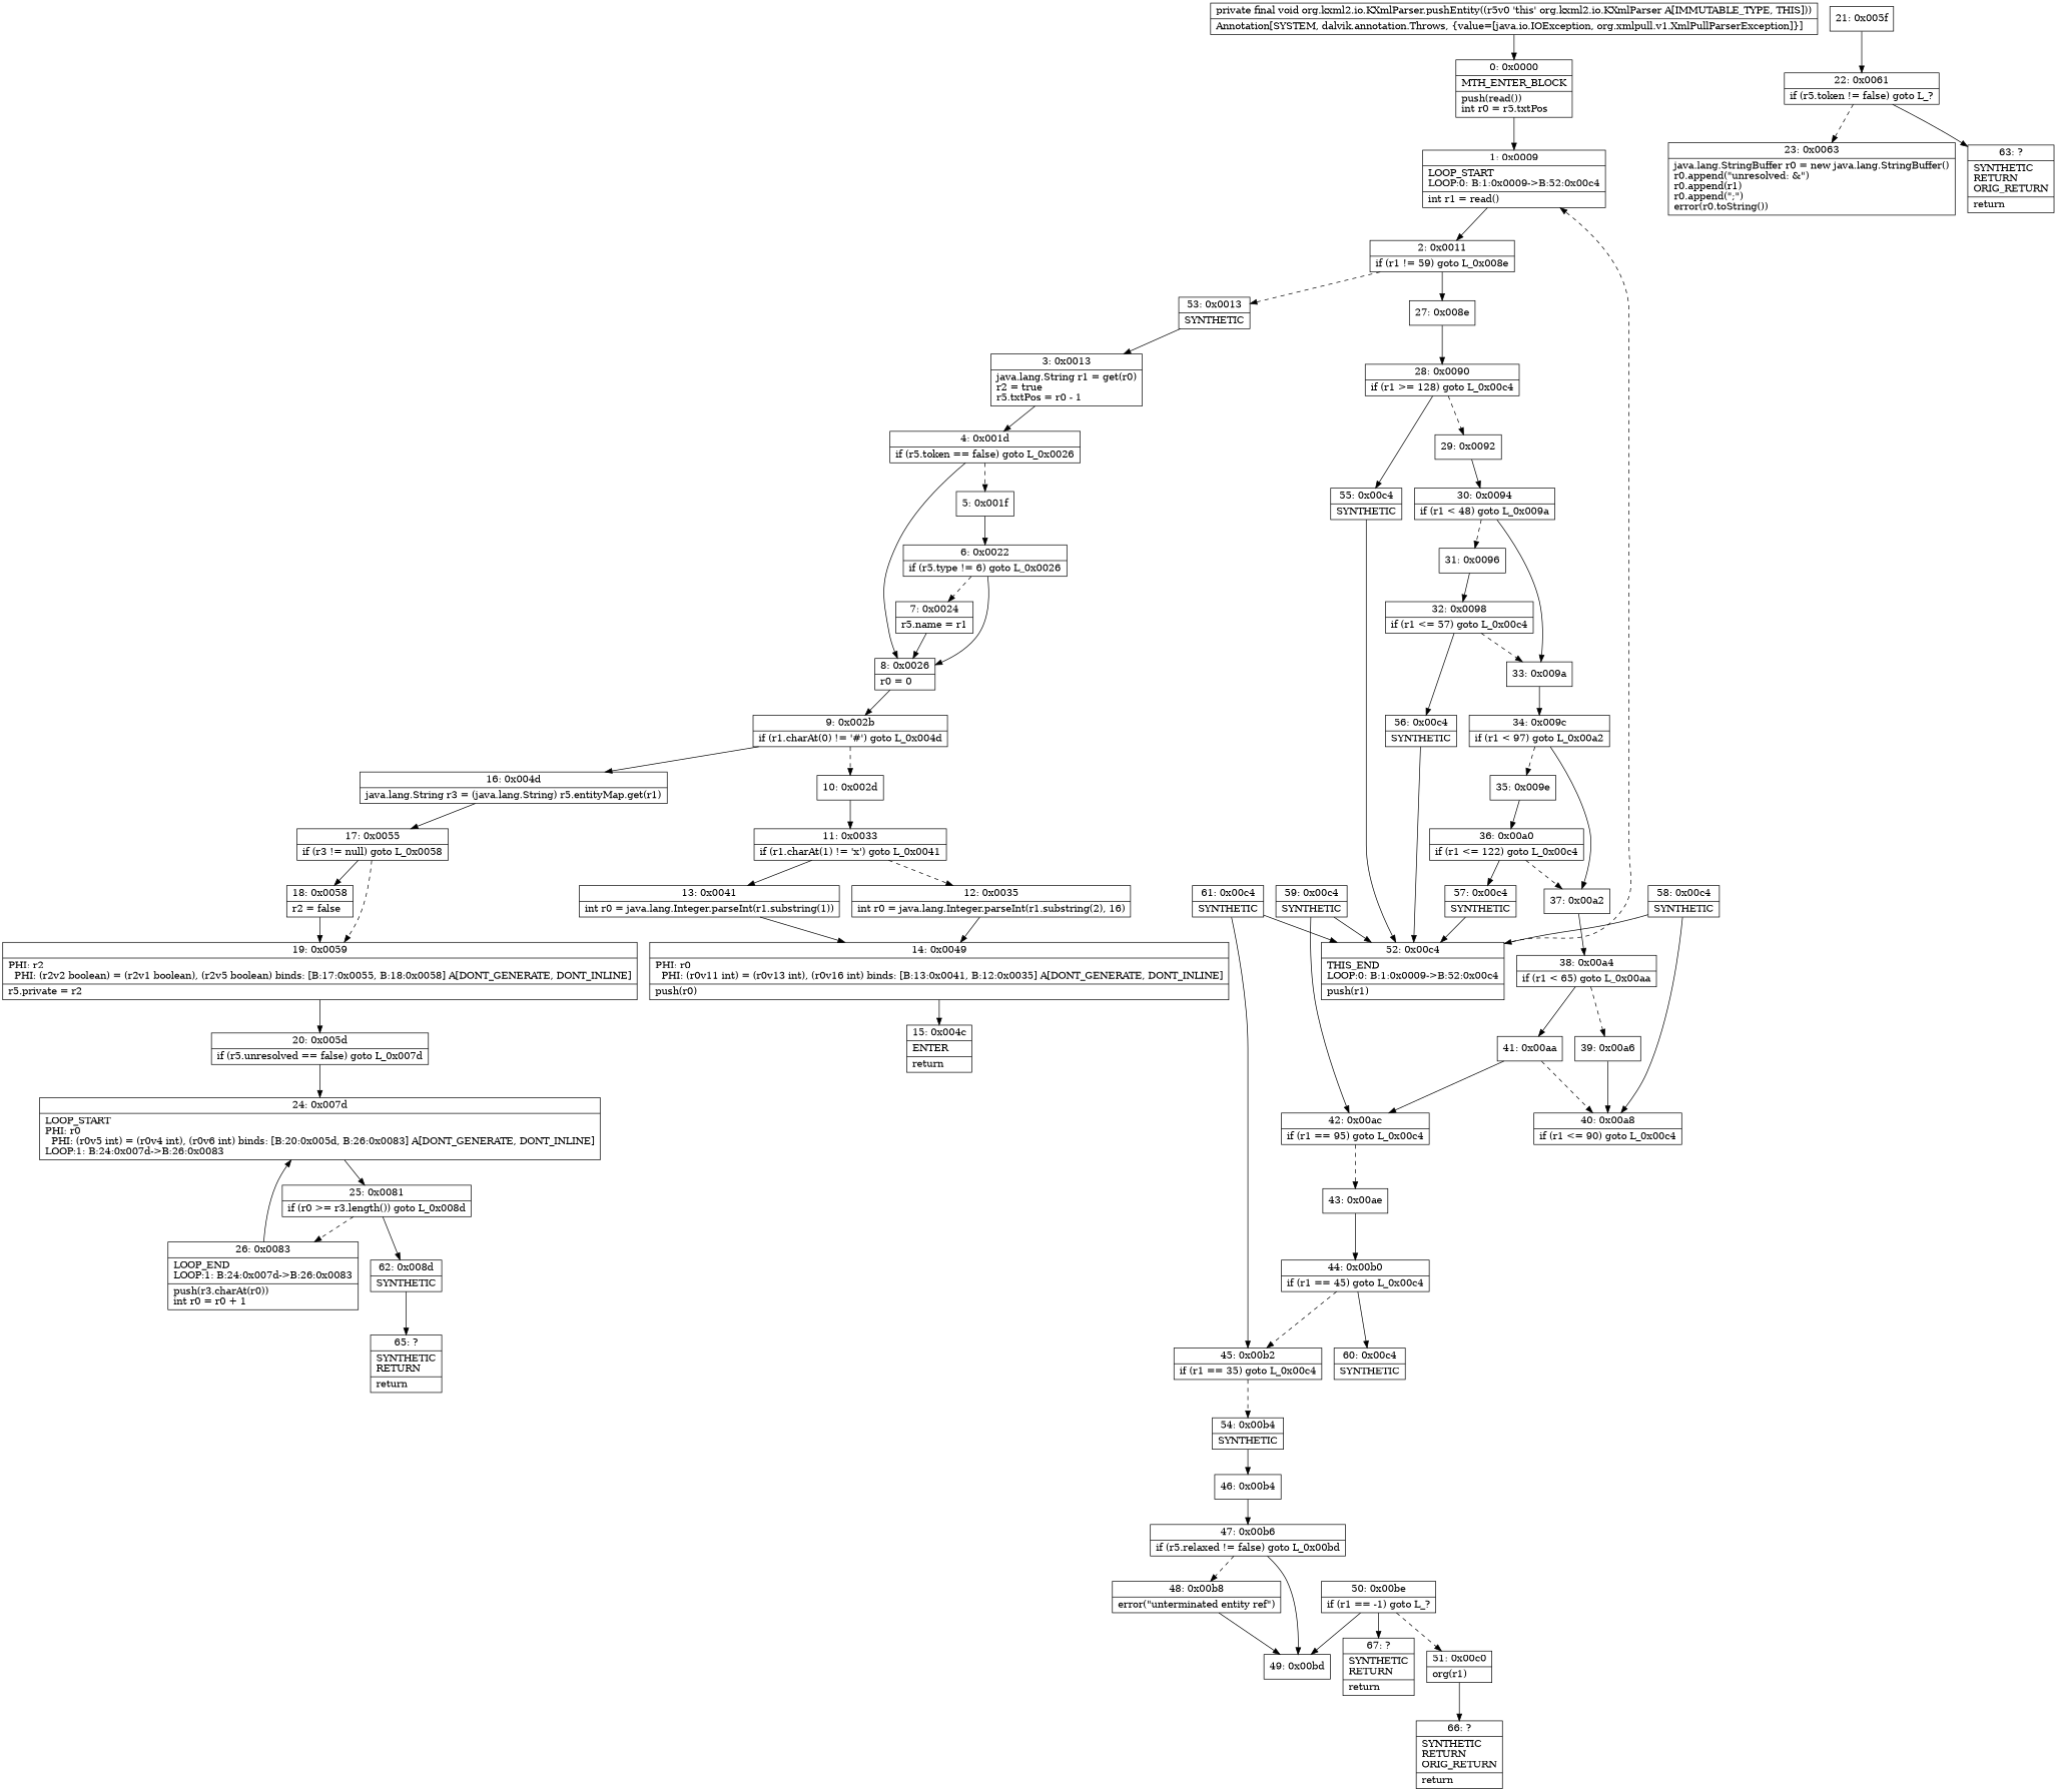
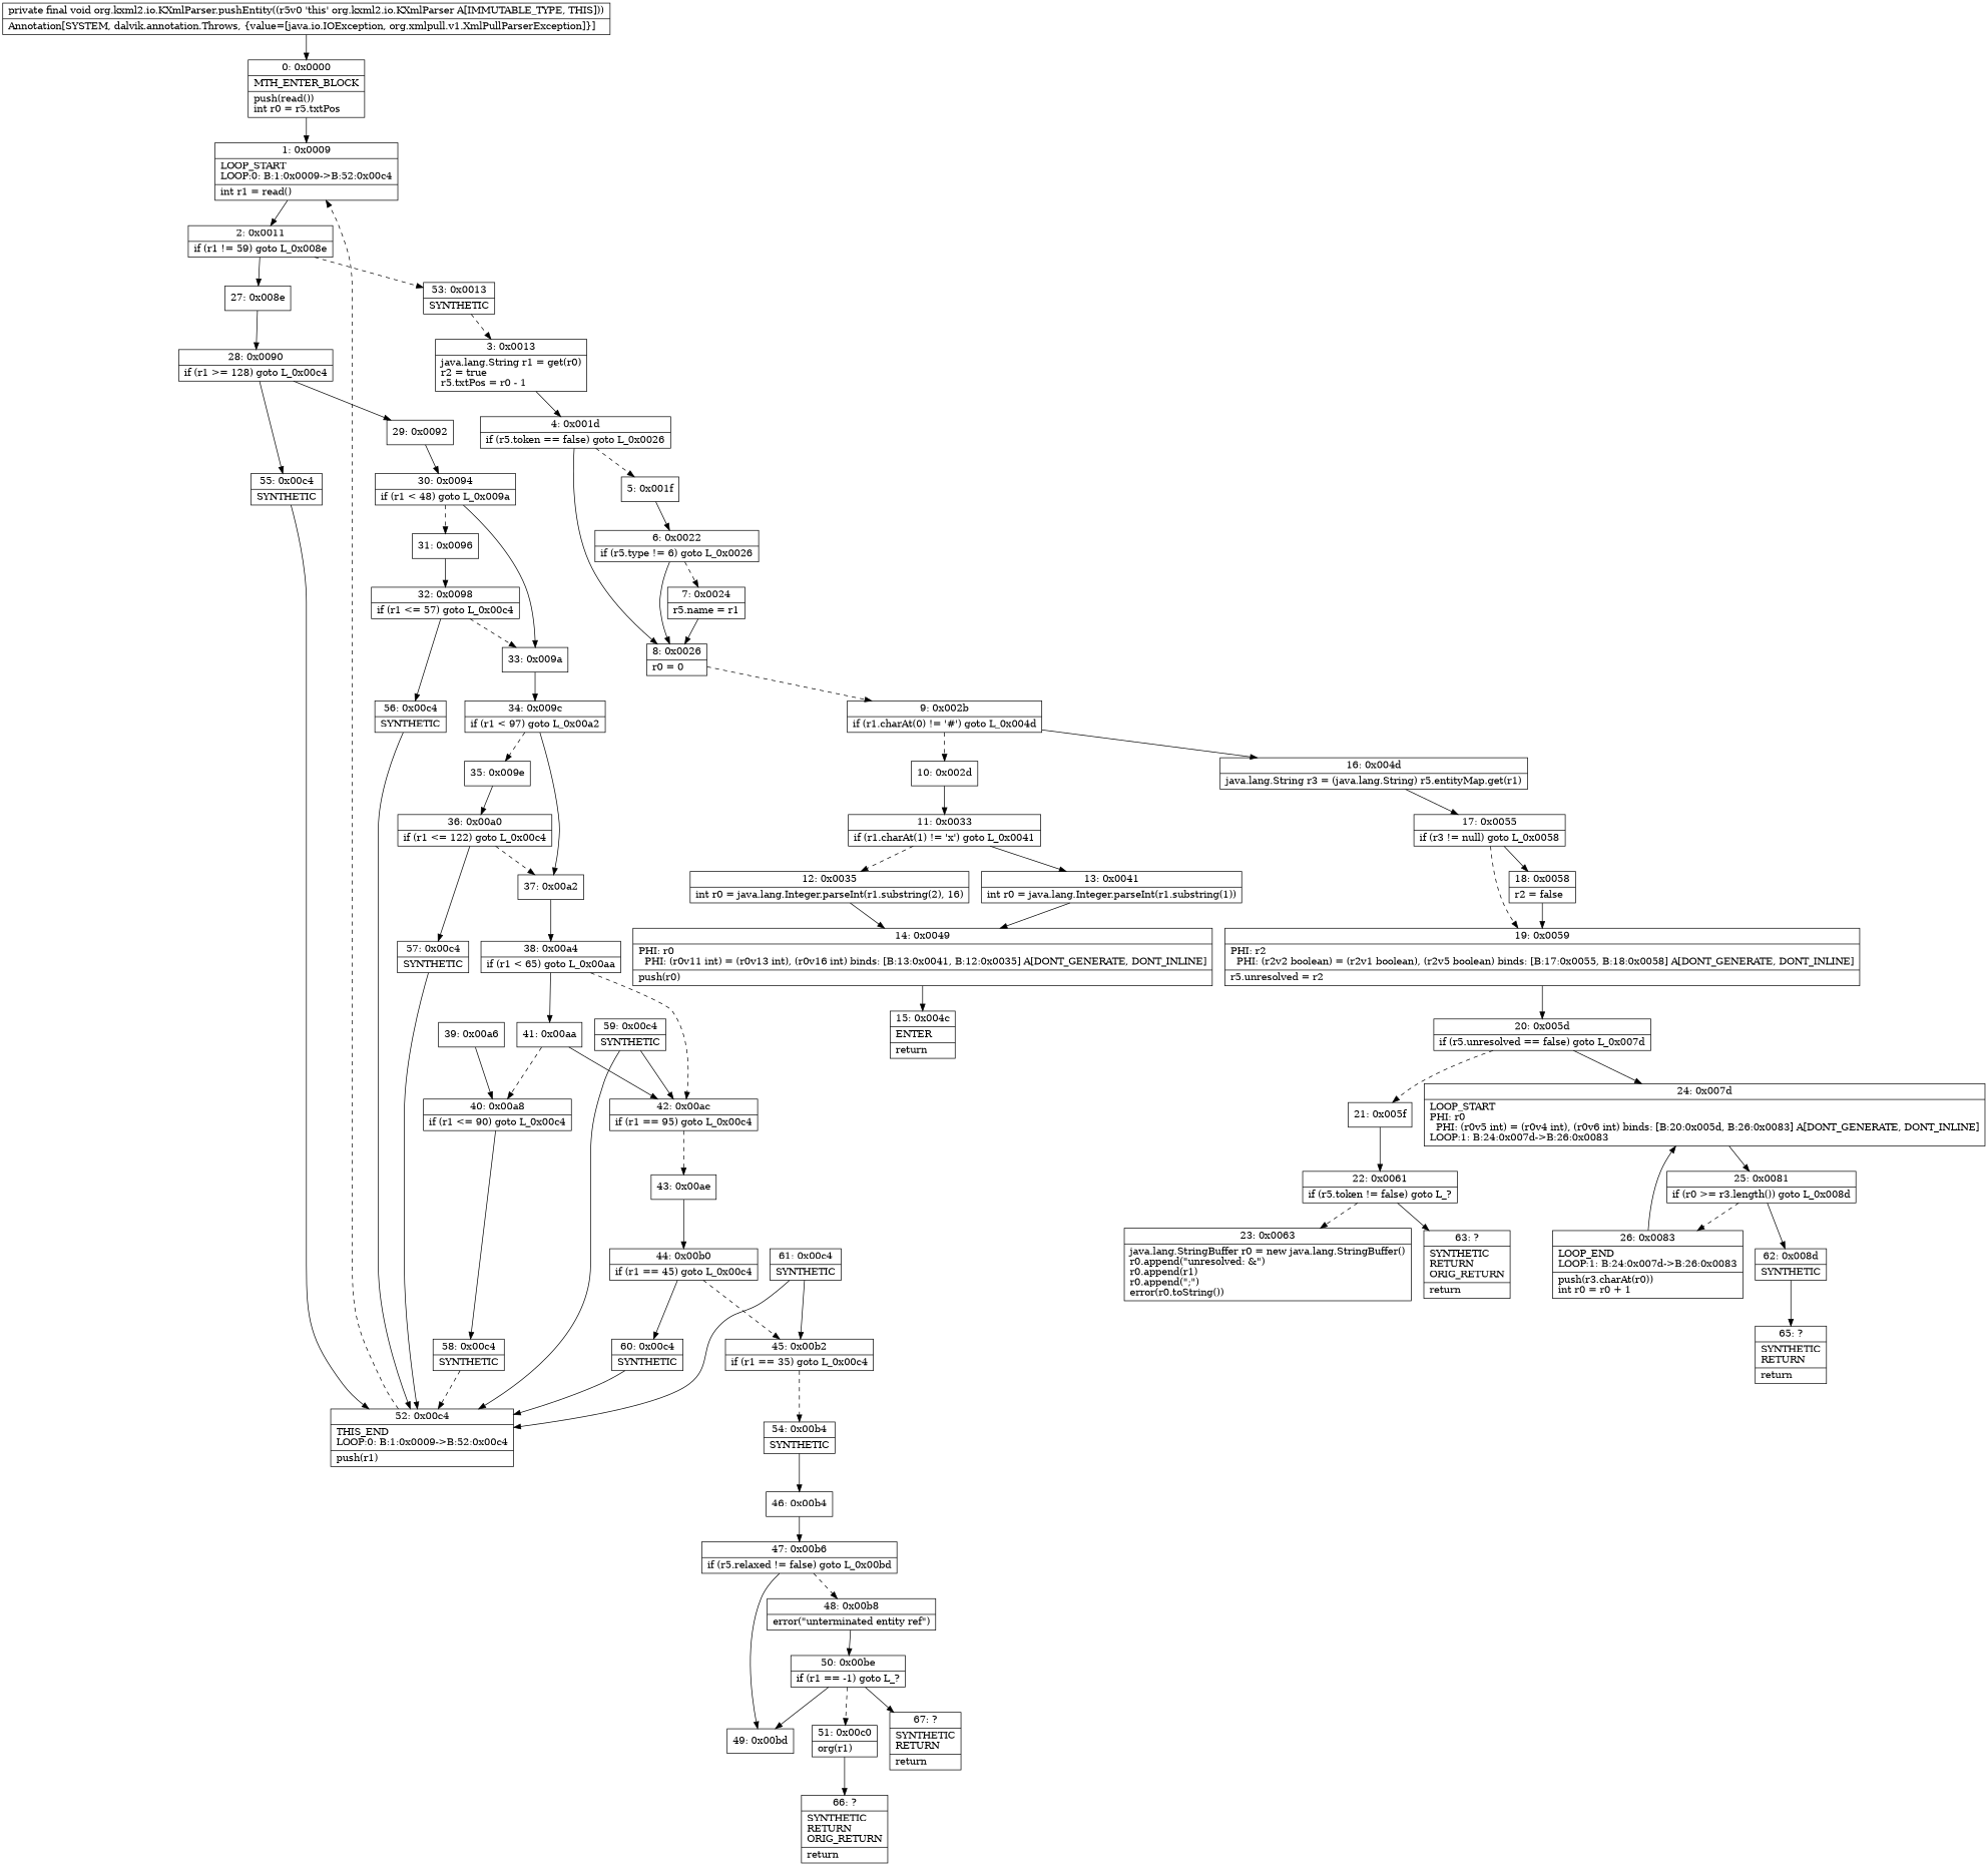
  digraph {
    node [shape=record]
    n1 [label="{0\:\ 0x0000|MTH_ENTER_BLOCK\l|push(read())\lint r0 = r5.txtPos\l}"]
    n2 [label="{1\:\ 0x0009|LOOP_START\lLOOP:0: B:1:0x0009\-\>B:52:0x00c4\l|int r1 = read()\l}"]
    n3 [label="{2\:\ 0x0011|if (r1 != 59) goto L_0x008e\l}"]
    n4 [label="{27\:\ 0x008e}"]
    n5 [label="{53\:\ 0x0013|SYNTHETIC\l}"]
    n6 [label="{28\:\ 0x0090|if (r1 \>= 128) goto L_0x00c4\l}"]
    n7 [label="{3\:\ 0x0013|java.lang.String r1 = get(r0)\lr2 = true\lr5.txtPos = r0 \- 1\l}"]
    n8 [label="{4\:\ 0x001d|if (r5.token == false) goto L_0x0026\l}"]
    n9 [label="{5\:\ 0x001f}"]
    n10 [label="{8\:\ 0x0026|r0 = 0\l}"]
    n11 [label="{6\:\ 0x0022|if (r5.type != 6) goto L_0x0026\l}"]
    n12 [label="{9\:\ 0x002b|if (r1.charAt(0) != '#') goto L_0x004d\l}"]
    n13 [label="{7\:\ 0x0024|r5.name = r1\l}"]
    n14 [label="{10\:\ 0x002d}"]
    n15 [label="{16\:\ 0x004d|java.lang.String r3 = (java.lang.String) r5.entityMap.get(r1)\l}"]
    n16 [label="{11\:\ 0x0033|if (r1.charAt(1) != 'x') goto L_0x0041\l}"]
    n17 [label="{17\:\ 0x0055|if (r3 != null) goto L_0x0058\l}"]
    n18 [label="{12\:\ 0x0035|int r0 = java.lang.Integer.parseInt(r1.substring(2), 16)\l}"]
    n19 [label="{13\:\ 0x0041|int r0 = java.lang.Integer.parseInt(r1.substring(1))\l}"]
    n20 [label="{14\:\ 0x0049|PHI: r0 \l  PHI: (r0v11 int) = (r0v13 int), (r0v16 int) binds: [B:13:0x0041, B:12:0x0035] A[DONT_GENERATE, DONT_INLINE]\l|push(r0)\l}"]
    n21 [label="{15\:\ 0x004c|ENTER\l|return\l}"]
    n22 [label="{18\:\ 0x0058|r2 = false\l}"]
-   n23 [label="{19\:\ 0x0059|PHI: r2 \l  PHI: (r2v2 boolean) = (r2v1 boolean), (r2v5 boolean) binds: [B:17:0x0055, B:18:0x0058] A[DONT_GENERATE, DONT_INLINE]\l|r5.private = r2\l}"]
+   n23 [label="{19\:\ 0x0059|PHI: r2 \l  PHI: (r2v2 boolean) = (r2v1 boolean), (r2v5 boolean) binds: [B:17:0x0055, B:18:0x0058] A[DONT_GENERATE, DONT_INLINE]\l|r5.unresolved = r2\l}"]
    n24 [label="{20\:\ 0x005d|if (r5.unresolved == false) goto L_0x007d\l}"]
    n25 [label="{21\:\ 0x005f}"]
    n26 [label="{24\:\ 0x007d|LOOP_START\lPHI: r0 \l  PHI: (r0v5 int) = (r0v4 int), (r0v6 int) binds: [B:20:0x005d, B:26:0x0083] A[DONT_GENERATE, DONT_INLINE]\lLOOP:1: B:24:0x007d\-\>B:26:0x0083\l}"]
    n27 [label="{22\:\ 0x0061|if (r5.token != false) goto L_?\l}"]
    n28 [label="{25\:\ 0x0081|if (r0 \>= r3.length()) goto L_0x008d\l}"]
    n29 [label="{23\:\ 0x0063|java.lang.StringBuffer r0 = new java.lang.StringBuffer()\lr0.append(\"unresolved: &\")\lr0.append(r1)\lr0.append(\";\")\lerror(r0.toString())\l}"]
    n30 [label="{63\:\ ?|SYNTHETIC\lRETURN\lORIG_RETURN\l|return\l}"]
    n31 [label="{26\:\ 0x0083|LOOP_END\lLOOP:1: B:24:0x007d\-\>B:26:0x0083\l|push(r3.charAt(r0))\lint r0 = r0 + 1\l}"]
    n32 [label="{62\:\ 0x008d|SYNTHETIC\l}"]
    n33 [label="{65\:\ ?|SYNTHETIC\lRETURN\l|return\l}"]
    n34 [label="{29\:\ 0x0092}"]
    n35 [label="{55\:\ 0x00c4|SYNTHETIC\l}"]
    n36 [label="{30\:\ 0x0094|if (r1 \< 48) goto L_0x009a\l}"]
    n37 [label="{52\:\ 0x00c4|THIS_END\lLOOP:0: B:1:0x0009\-\>B:52:0x00c4\l|push(r1)\l}"]
    n38 [label="{31\:\ 0x0096}"]
    n39 [label="{33\:\ 0x009a}"]
    n40 [label="{32\:\ 0x0098|if (r1 \<= 57) goto L_0x00c4\l}"]
    n41 [label="{34\:\ 0x009c|if (r1 \< 97) goto L_0x00a2\l}"]
    n42 [label="{56\:\ 0x00c4|SYNTHETIC\l}"]
    n43 [label="{35\:\ 0x009e}"]
    n44 [label="{37\:\ 0x00a2}"]
    n45 [label="{36\:\ 0x00a0|if (r1 \<= 122) goto L_0x00c4\l}"]
    n46 [label="{38\:\ 0x00a4|if (r1 \< 65) goto L_0x00aa\l}"]
    n47 [label="{57\:\ 0x00c4|SYNTHETIC\l}"]
    n48 [label="{39\:\ 0x00a6}"]
    n49 [label="{41\:\ 0x00aa}"]
    n50 [label="{40\:\ 0x00a8|if (r1 \<= 90) goto L_0x00c4\l}"]
    n51 [label="{42\:\ 0x00ac|if (r1 == 95) goto L_0x00c4\l}"]
    n52 [label="{58\:\ 0x00c4|SYNTHETIC\l}"]
    n53 [label="{43\:\ 0x00ae}"]
    n54 [label="{44\:\ 0x00b0|if (r1 == 45) goto L_0x00c4\l}"]
    n55 [label="{59\:\ 0x00c4|SYNTHETIC\l}"]
    n56 [label="{45\:\ 0x00b2|if (r1 == 35) goto L_0x00c4\l}"]
    n57 [label="{60\:\ 0x00c4|SYNTHETIC\l}"]
    n58 [label="{54\:\ 0x00b4|SYNTHETIC\l}"]
    n59 [label="{46\:\ 0x00b4}"]
    n60 [label="{61\:\ 0x00c4|SYNTHETIC\l}"]
    n61 [label="{47\:\ 0x00b6|if (r5.relaxed != false) goto L_0x00bd\l}"]
    n62 [label="{48\:\ 0x00b8|error(\"unterminated entity ref\")\l}"]
    n63 [label="{49\:\ 0x00bd}"]
    n64 [label="{50\:\ 0x00be|if (r1 == \-1) goto L_?\l}"]
    n65 [label="{51\:\ 0x00c0|org(r1)\l}"]
    n66 [label="{67\:\ ?|SYNTHETIC\lRETURN\l|return\l}"]
    n67 [label="{66\:\ ?|SYNTHETIC\lRETURN\lORIG_RETURN\l|return\l}"]
    n68 [label="{private final void org.kxml2.io.KXmlParser.pushEntity((r5v0 'this' org.kxml2.io.KXmlParser A[IMMUTABLE_TYPE, THIS]))  | Annotation[SYSTEM, dalvik.annotation.Throws, \{value=[java.io.IOException, org.xmlpull.v1.XmlPullParserException]\}]\l}"]
    n1 -> n2
    n2 -> n3
    n3 -> n4
    n3 -> n5 [style=dashed]
    n4 -> n6
-   n5 -> n7
-   n6 -> n34 [style=dashed]
+   n5 -> n7 [style=dashed]
+   n6 -> n34 [style=solid]
    n6 -> n35
    n7 -> n8
    n8 -> n9 [style=dashed]
    n8 -> n10
    n9 -> n11
-   n10 -> n12
+   n10 -> n12 [style=dashed]
    n11 -> n10
    n11 -> n13 [style=dashed]
    n12 -> n14 [style=dashed]
    n12 -> n15
    n13 -> n10
    n14 -> n16
    n15 -> n17
    n16 -> n18 [style=dashed]
    n16 -> n19
    n17 -> n22
    n17 -> n23 [style=dashed]
    n18 -> n20
    n19 -> n20
    n20 -> n21
    n22 -> n23
    n23 -> n24
+   n24 -> n25 [style=dashed]
    n24 -> n26
    n25 -> n27
    n26 -> n28
    n27 -> n29 [style=dashed]
    n27 -> n30
    n28 -> n31 [style=dashed]
    n28 -> n32
    n31 -> n26
    n32 -> n33
    n34 -> n36
    n35 -> n37
    n36 -> n38 [style=dashed]
    n36 -> n39
    n37 -> n2 [style=dashed]
    n38 -> n40
    n39 -> n41
    n40 -> n39 [style=dashed]
    n40 -> n42
    n41 -> n43 [style=dashed]
    n41 -> n44
    n42 -> n37
    n43 -> n45
    n44 -> n46
    n45 -> n44 [style=dashed]
    n45 -> n47
-   n46 -> n48 [style=dashed]
+   n46 -> n51 [style=dashed]
    n46 -> n49
    n47 -> n37
    n48 -> n50
    n49 -> n50 [style=dashed]
    n49 -> n51
-   n52 -> n50
+   n50 -> n52
    n51 -> n53 [style=dashed]
-   n52 -> n37
+   n52 -> n37 [style=dashed]
    n53 -> n54
    n54 -> n56 [style=dashed]
    n54 -> n57
    n55 -> n37
    n55 -> n51
    n56 -> n58 [style=dashed]
+   n57 -> n37
    n58 -> n59
    n59 -> n61
    n60 -> n37
    n60 -> n56
    n61 -> n62 [style=dashed]
    n61 -> n63
-   n62 -> n63
+   n62 -> n64
    n64 -> n63
    n64 -> n65 [style=dashed]
    n64 -> n66
    n65 -> n67
    n68 -> n1
  }
